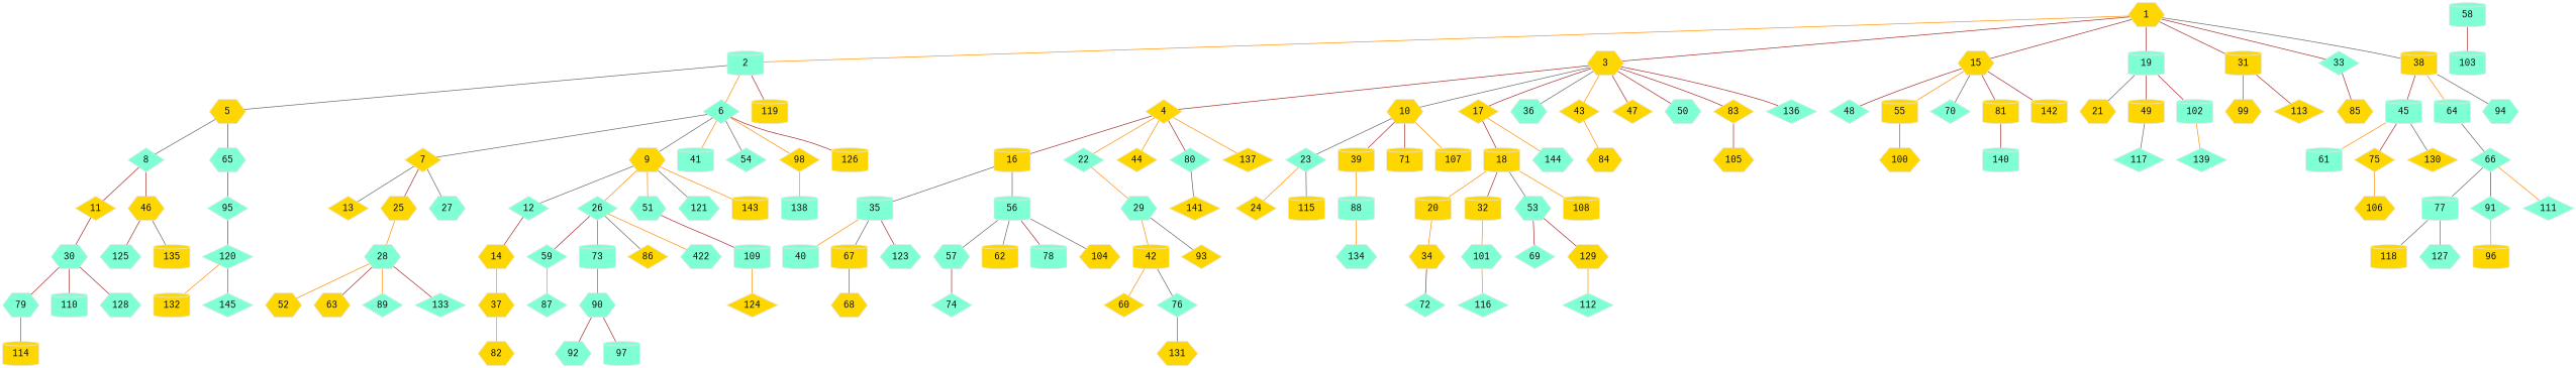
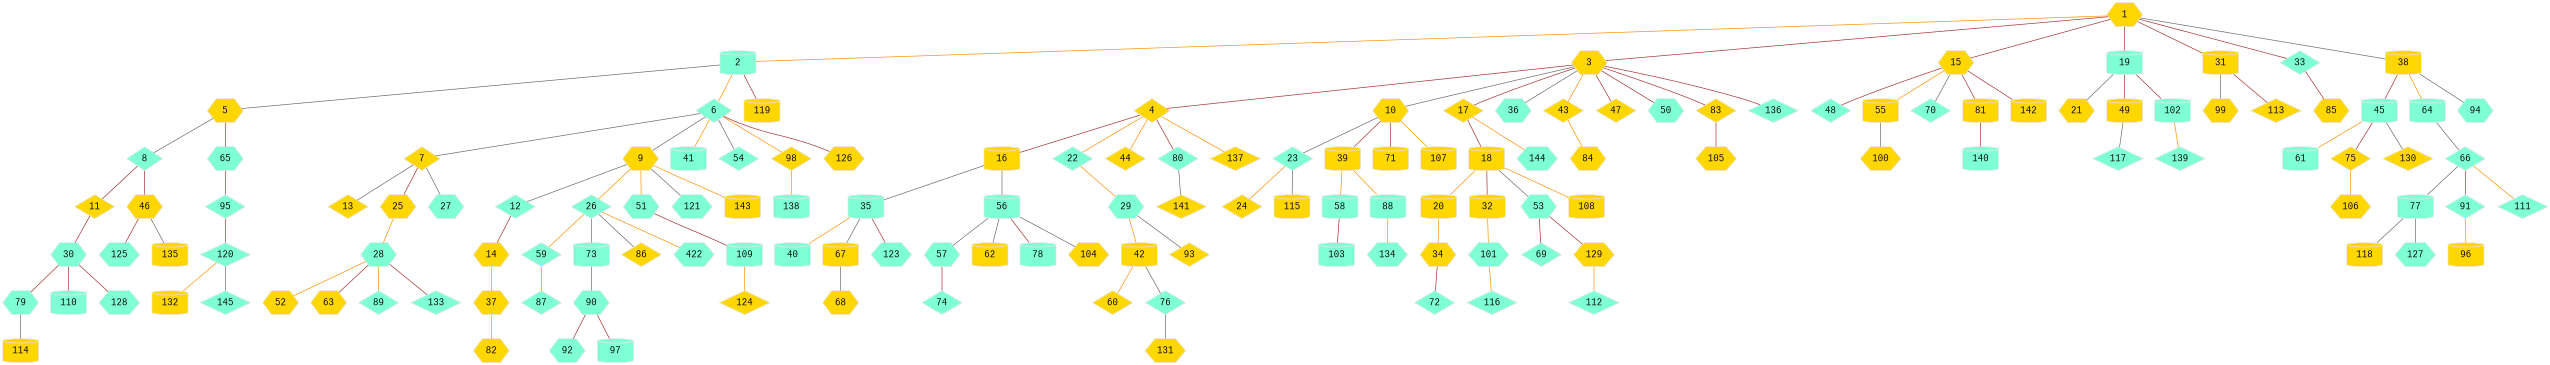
  graph {
    fontname="Liberation Mono"
    node [color=gray90 fillcolor=aquamarine fontname="Liberation Mono" shape=diamond style=filled]
    edge [color=brown fontname="Liberation Mono"]
    1 [fillcolor=gold shape=hexagon]
    2 [shape=cylinder]
    3 [fillcolor=gold shape=hexagon]
    15 [fillcolor=gold shape=hexagon]
    19 [shape=cylinder]
    31 [fillcolor=gold shape=cylinder]
    33
    38 [fillcolor=gold shape=cylinder]
    5 [fillcolor=gold shape=hexagon]
    6
    119 [fillcolor=gold shape=cylinder]
    4 [fillcolor=gold]
    10 [fillcolor=gold shape=hexagon]
    17 [fillcolor=gold]
    36 [shape=hexagon]
    43 [fillcolor=gold]
    47 [fillcolor=gold]
    50 [shape=hexagon]
    83 [fillcolor=gold]
    136
    48
    55 [fillcolor=gold shape=cylinder]
    70
    81 [fillcolor=gold shape=cylinder]
    142 [fillcolor=gold shape=cylinder]
    21 [fillcolor=gold shape=hexagon]
    49 [fillcolor=gold shape=cylinder]
    102 [shape=cylinder]
    99 [fillcolor=gold shape=hexagon]
    113 [fillcolor=gold]
    85 [fillcolor=gold shape=hexagon]
    45 [shape=cylinder]
    64 [shape=cylinder]
    94 [shape=hexagon]
    8
    65 [shape=hexagon]
    7 [fillcolor=gold]
    9 [fillcolor=gold shape=hexagon]
    41 [shape=cylinder]
    54
    98 [fillcolor=gold]
-   126 [fillcolor=gold shape=cylinder]
+   126 [fillcolor=gold shape=hexagon]
    16 [fillcolor=gold shape=cylinder]
    22
    44 [fillcolor=gold]
    80
    137 [fillcolor=gold]
    23
    39 [fillcolor=gold shape=cylinder]
    71 [fillcolor=gold shape=cylinder]
    107 [fillcolor=gold shape=cylinder]
    18 [fillcolor=gold shape=cylinder]
    144 [shape=hexagon]
    84 [fillcolor=gold shape=hexagon]
    105 [fillcolor=gold shape=hexagon]
    35 [shape=cylinder]
    56 [shape=cylinder]
    29 [shape=hexagon]
    141 [fillcolor=gold]
    11 [fillcolor=gold]
    46 [fillcolor=gold shape=hexagon]
    95
    13 [fillcolor=gold]
    25 [fillcolor=gold shape=hexagon]
    27 [shape=hexagon]
    12
    26
    51 [shape=hexagon]
    121 [shape=hexagon]
    143 [fillcolor=gold shape=cylinder]
    138 [shape=cylinder]
    28 [shape=hexagon]
    30 [shape=hexagon]
    125 [shape=hexagon]
    135 [fillcolor=gold shape=cylinder]
    14 [fillcolor=gold shape=hexagon]
    59
    73 [shape=cylinder]
    86 [fillcolor=gold]
    n80 [label=422 shape=hexagon]
    109 [shape=cylinder]
    24 [fillcolor=gold]
    115 [fillcolor=gold shape=cylinder]
    58 [shape=cylinder]
    88 [shape=cylinder]
    79 [shape=hexagon]
    110 [shape=cylinder]
    128 [shape=hexagon]
    37 [fillcolor=gold shape=hexagon]
    82 [fillcolor=gold shape=hexagon]
    100 [fillcolor=gold shape=hexagon]
    140 [shape=cylinder]
    40 [shape=cylinder]
    67 [fillcolor=gold shape=cylinder]
    123 [shape=hexagon]
    57 [shape=hexagon]
    62 [fillcolor=gold shape=cylinder]
    78 [shape=cylinder]
    104 [fillcolor=gold shape=hexagon]
    20 [fillcolor=gold shape=cylinder]
    32 [fillcolor=gold shape=cylinder]
    53 [shape=hexagon]
    108 [fillcolor=gold shape=cylinder]
    34 [fillcolor=gold shape=hexagon]
    101 [shape=hexagon]
    69
    129 [fillcolor=gold shape=hexagon]
    117
    139
    72
    42 [fillcolor=gold shape=cylinder]
    93 [fillcolor=gold]
    52 [fillcolor=gold shape=hexagon]
    63 [fillcolor=gold shape=hexagon]
    89
    133
    87
    90 [shape=hexagon]
    60 [fillcolor=gold]
    76
    114 [fillcolor=gold shape=cylinder]
    116
    68 [fillcolor=gold shape=hexagon]
    61 [shape=cylinder]
    75 [fillcolor=gold]
    130 [fillcolor=gold]
    66
    103 [shape=cylinder]
    134 [shape=hexagon]
    131 [fillcolor=gold shape=hexagon]
    106 [fillcolor=gold shape=hexagon]
    124 [fillcolor=gold]
    112
    74
    77 [shape=cylinder]
    91
    111
    120
    118 [fillcolor=gold shape=cylinder]
    127 [shape=hexagon]
    96 [fillcolor=gold shape=cylinder]
    92 [shape=hexagon]
    97 [shape=cylinder]
    132 [fillcolor=gold shape=cylinder]
    145
    1 -- 2 [color=darkorange]
    1 -- 3
    1 -- 15
    1 -- 19
    1 -- 31
    1 -- 33
    1 -- 38 [color=gray40]
    2 -- 5 [color=gray40]
    2 -- 6 [color=darkorange]
    2 -- 119
    3 -- 4
    3 -- 10 [color=gray40]
    3 -- 17
    3 -- 36 [color=gray40]
    3 -- 43 [color=darkorange]
    3 -- 47
    3 -- 50
    3 -- 83
    3 -- 136
    15 -- 48
    15 -- 55 [color=darkorange]
    15 -- 70 [color=gray40]
    15 -- 81
    15 -- 142
    19 -- 21 [color=gray40]
    19 -- 49
    19 -- 102
    31 -- 99 [color=gray40]
    31 -- 113
    33 -- 85
    38 -- 45
    38 -- 64 [color=darkorange]
    38 -- 94 [color=gray40]
    5 -- 8 [color=gray40]
    5 -- 65
    6 -- 7 [color=gray40]
    6 -- 9 [color=gray40]
    6 -- 41 [color=darkorange]
    6 -- 54 [color=gray40]
    6 -- 98 [color=darkorange]
    6 -- 126
    4 -- 16
    4 -- 22 [color=darkorange]
    4 -- 44 [color=darkorange]
    4 -- 80
    4 -- 137 [color=darkorange]
    10 -- 23 [color=gray40]
    10 -- 39
    10 -- 71
    10 -- 107 [color=darkorange]
    17 -- 18
    17 -- 144 [color=darkorange]
    43 -- 84 [color=darkorange]
    83 -- 105
    55 -- 100 [color=gray40]
    81 -- 140
    49 -- 117 [color=gray40]
    102 -- 139 [color=darkorange]
    45 -- 61 [color=darkorange]
    45 -- 75
    45 -- 130 [color=gray40]
    64 -- 66 [color=gray40]
    8 -- 11
    8 -- 46
    65 -- 95
    7 -- 13 [color=gray40]
    7 -- 25
    7 -- 27 [color=gray40]
    9 -- 12 [color=gray40]
    9 -- 26 [color=darkorange]
    9 -- 51 [color=darkorange]
    9 -- 121 [color=gray40]
    9 -- 143 [color=darkorange]
    98 -- 138 [color=darkorange]
    16 -- 35 [color=gray40]
    16 -- 56 [color=gray40]
    22 -- 29 [color=darkorange]
    80 -- 141 [color=gray40]
    23 -- 24 [color=darkorange]
    23 -- 115 [color=gray40]
+   39 -- 58 [color=darkorange]
    39 -- 88 [color=darkorange]
    18 -- 20 [color=darkorange]
    18 -- 32
    18 -- 53 [color=gray40]
    18 -- 108 [color=darkorange]
    35 -- 40 [color=darkorange]
    35 -- 67 [color=gray40]
    35 -- 123
    56 -- 57 [color=gray40]
    56 -- 62 [color=gray40]
    56 -- 78
    56 -- 104 [color=gray40]
    29 -- 42 [color=darkorange]
    29 -- 93 [color=gray40]
    11 -- 30
    46 -- 125
    46 -- 135 [color=gray40]
    95 -- 120
    25 -- 28 [color=darkorange]
    12 -- 14
-   26 -- 59
+   26 -- 59 [color=darkorange]
    26 -- 73 [color=gray40]
    26 -- 86 [color=gray40]
    26 -- n80 [color=darkorange]
    51 -- 109
    28 -- 52 [color=darkorange]
    28 -- 63
    28 -- 89 [color=darkorange]
    28 -- 133
    30 -- 79
    30 -- 110
    30 -- 128
    14 -- 37 [color=darkorange]
    59 -- 87 [color=darkorange]
    73 -- 90 [color=gray40]
    109 -- 124 [color=darkorange]
    58 -- 103
    88 -- 134 [color=darkorange]
    79 -- 114 [color=gray40]
    37 -- 82 [color=darkorange]
    67 -- 68 [color=gray40]
    57 -- 74
    20 -- 34 [color=darkorange]
    32 -- 101 [color=darkorange]
    53 -- 69
    53 -- 129
    34 -- 72
    101 -- 116 [color=darkorange]
    129 -- 112 [color=darkorange]
    42 -- 60 [color=darkorange]
    42 -- 76 [color=gray40]
    90 -- 92
    90 -- 97
    76 -- 131 [color=gray40]
    75 -- 106 [color=darkorange]
    66 -- 77 [color=gray40]
    66 -- 91
    66 -- 111 [color=darkorange]
    77 -- 118 [color=gray40]
    77 -- 127 [color=gray40]
    91 -- 96 [color=darkorange]
    120 -- 132 [color=darkorange]
    120 -- 145 [color=gray40]
  }
